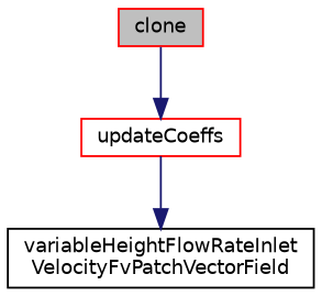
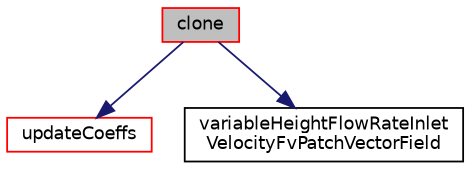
  digraph {
    rankdir=TB
    node [color=red fontname=Helvetica fontsize=10 shape=record]
    edge [color=midnightblue fontname=Helvetica fontsize=10 labelfontname=Helvetica labelfontsize=10 style=solid]
    n1 [fillcolor=grey75 fontcolor=black height=0.2 label=clone style=filled width=0.4]
    n2 [height=0.2 label=updateCoeffs width=0.4]
    n3 [color=black height=0.2 label="variableHeightFlowRateInlet\lVelocityFvPatchVectorField" width=0.4]
    n1 -> n2
-   n2 -> n3
+   n1 -> n3
  }
